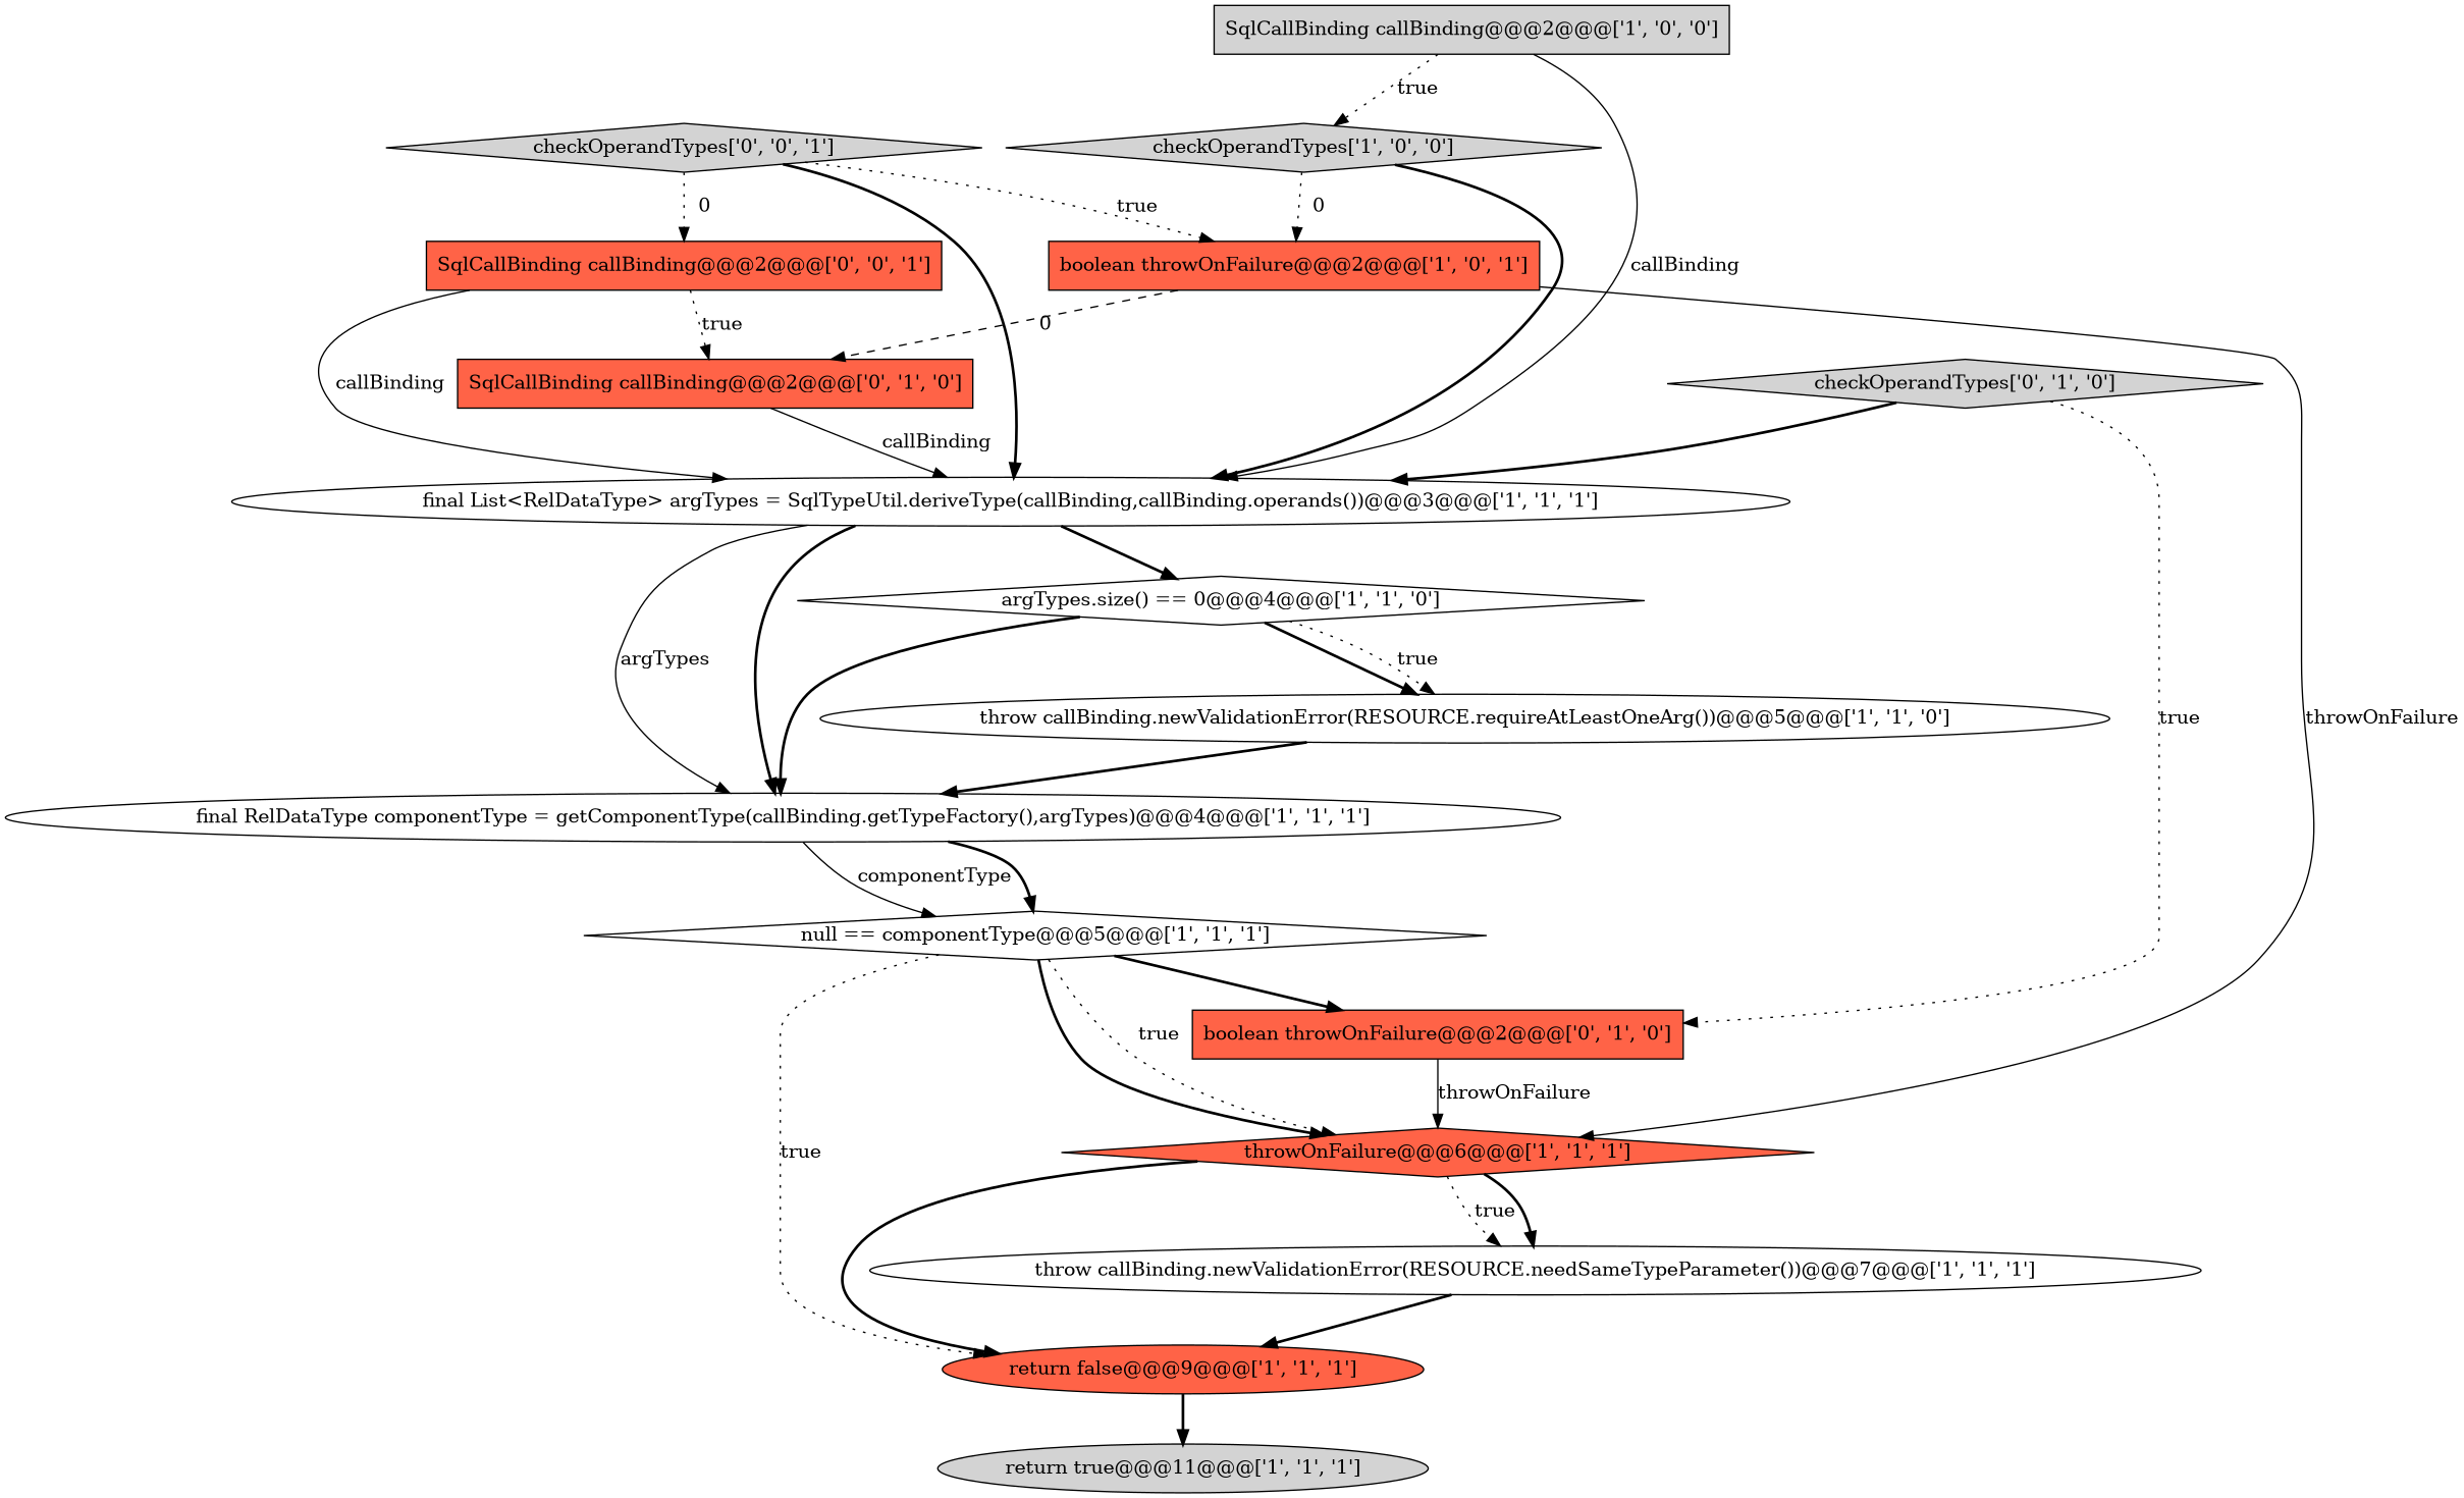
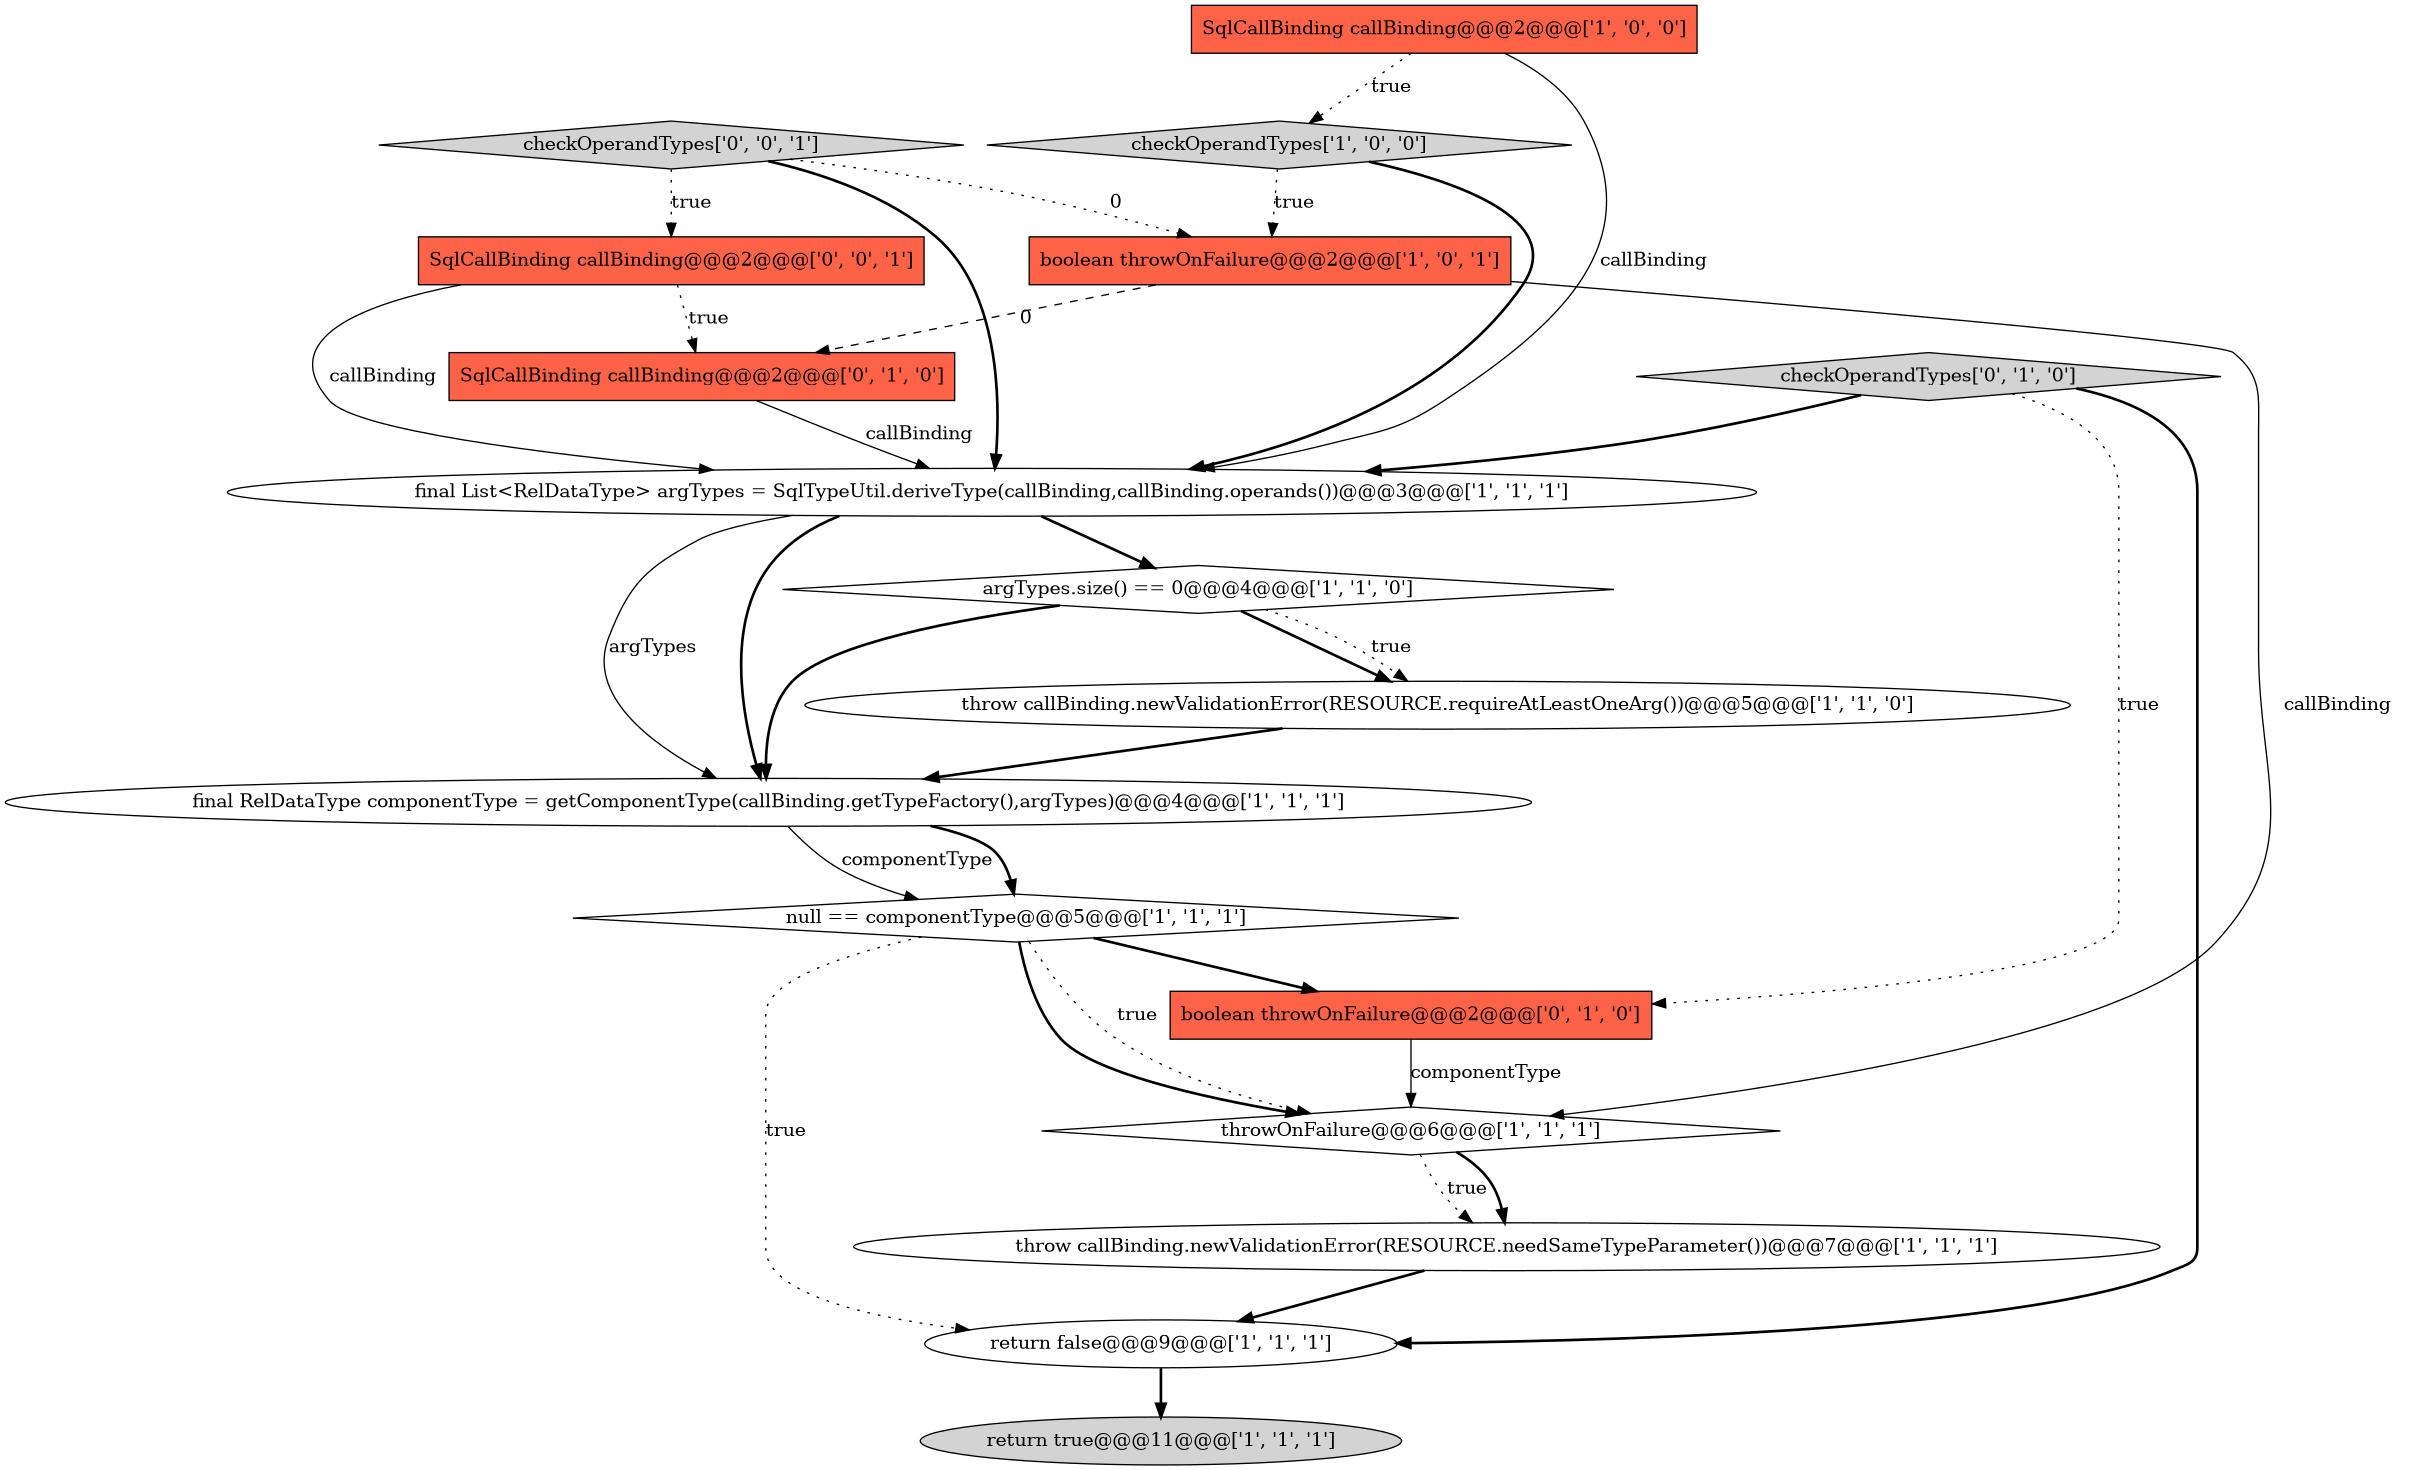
  digraph {
    node [fillcolor=white shape=diamond style=filled]
    edge [style=bold]
    n1 [label="null == componentType@@@5@@@['1', '1', '1']"]
-   n2 [fillcolor=tomato label="return false@@@9@@@['1', '1', '1']" shape=ellipse]
-   n3 [fillcolor=tomato label="throwOnFailure@@@6@@@['1', '1', '1']"]
+   n2 [label="return false@@@9@@@['1', '1', '1']" shape=ellipse]
+   n3 [label="throwOnFailure@@@6@@@['1', '1', '1']"]
    n4 [fillcolor=tomato label="boolean throwOnFailure@@@2@@@['0', '1', '0']" shape=box]
    n5 [fillcolor=lightgray label="return true@@@11@@@['1', '1', '1']" shape=ellipse]
    n6 [label="throw callBinding.newValidationError(RESOURCE.needSameTypeParameter())@@@7@@@['1', '1', '1']" shape=ellipse]
-   n7 [fillcolor=lightgray label="SqlCallBinding callBinding@@@2@@@['1', '0', '0']" shape=box]
+   n7 [fillcolor=tomato label="SqlCallBinding callBinding@@@2@@@['1', '0', '0']" shape=box]
    n8 [label="final List<RelDataType> argTypes = SqlTypeUtil.deriveType(callBinding,callBinding.operands())@@@3@@@['1', '1', '1']" shape=ellipse]
    n9 [fillcolor=lightgray label="checkOperandTypes['1', '0', '0']"]
    n10 [label="final RelDataType componentType = getComponentType(callBinding.getTypeFactory(),argTypes)@@@4@@@['1', '1', '1']" shape=ellipse]
    n11 [label="argTypes.size() == 0@@@4@@@['1', '1', '0']"]
    n12 [fillcolor=tomato label="boolean throwOnFailure@@@2@@@['1', '0', '1']" shape=box]
    n13 [fillcolor=tomato label="SqlCallBinding callBinding@@@2@@@['0', '1', '0']" shape=box]
    n14 [fillcolor=lightgray label="checkOperandTypes['0', '0', '1']"]
    n15 [fillcolor=tomato label="SqlCallBinding callBinding@@@2@@@['0', '0', '1']" shape=box]
    n16 [label="throw callBinding.newValidationError(RESOURCE.requireAtLeastOneArg())@@@5@@@['1', '1', '0']" shape=ellipse]
    n17 [fillcolor=lightgray label="checkOperandTypes['0', '1', '0']"]
    n1 -> n2 [label=true style=dotted]
    n1 -> n3 [label=true style=dotted]
    n1 -> n3
    n1 -> n4
    n2 -> n5
-   n3 -> n2
+   n17 -> n2
    n3 -> n6 [label=true style=dotted]
    n3 -> n6
-   n4 -> n3 [label=throwOnFailure style=solid]
+   n4 -> n3 [label=componentType style=solid]
    n6 -> n2
    n7 -> n8 [label=callBinding style=solid]
    n7 -> n9 [label=true style=dotted]
    n8 -> n10 [label=argTypes style=solid]
    n8 -> n10
    n8 -> n11
    n9 -> n8
-   n9 -> n12 [label=0 style=dotted]
+   n9 -> n12 [label=true style=dotted]
    n10 -> n1 [label=componentType style=solid]
    n10 -> n1
    n11 -> n10
    n11 -> n16
    n11 -> n16 [label=true style=dotted]
-   n12 -> n3 [label=throwOnFailure style=solid]
+   n12 -> n3 [label=callBinding style=solid]
    n12 -> n13 [label=0 style=dashed]
    n13 -> n8 [label=callBinding style=solid]
    n14 -> n8
-   n14 -> n12 [label=true style=dotted]
-   n14 -> n15 [label=0 style=dotted]
+   n14 -> n12 [label=0 style=dotted]
+   n14 -> n15 [label=true style=dotted]
    n15 -> n8 [label=callBinding style=solid]
    n15 -> n13 [label=true style=dotted]
    n16 -> n10
    n17 -> n4 [label=true style=dotted]
    n17 -> n8
  }
